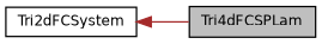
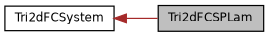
  digraph {
    rankdir=LR
    node [color=black fontname=Helvetica fontsize=10 shape=record style=filled]
-   n1 [fillcolor=grey75 fontcolor=black height=0.2 label=Tri4dFCSPLam width=0.4]
+   n1 [fillcolor=grey75 fontcolor=black height=0.2 label=Tri2dFCSPLam width=0.4]
    n2 [fillcolor=white height=0.2 label=Tri2dFCSystem width=0.4]
    n2 -> n1 [color=brown dir=back fontname=Helvetica fontsize=10 labelfontname=Helvetica labelfontsize=10 style=solid]
  }
